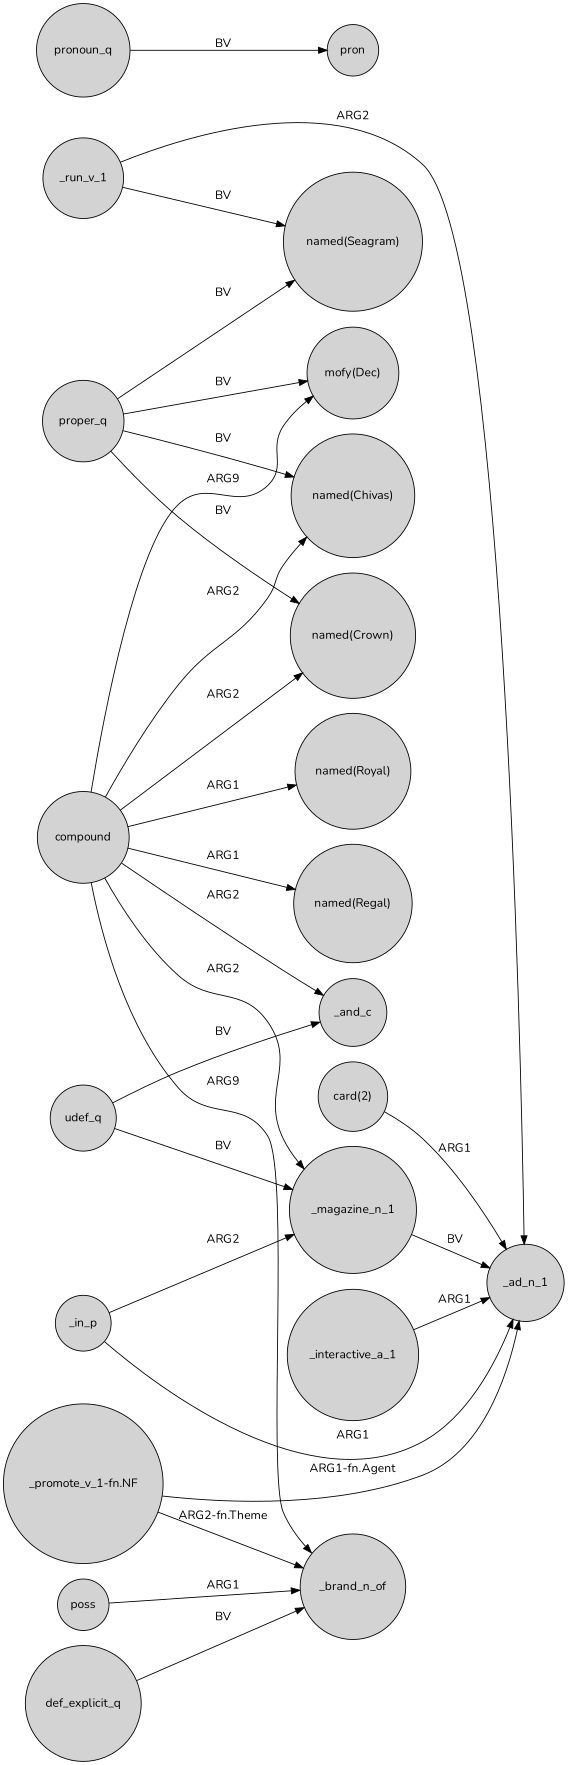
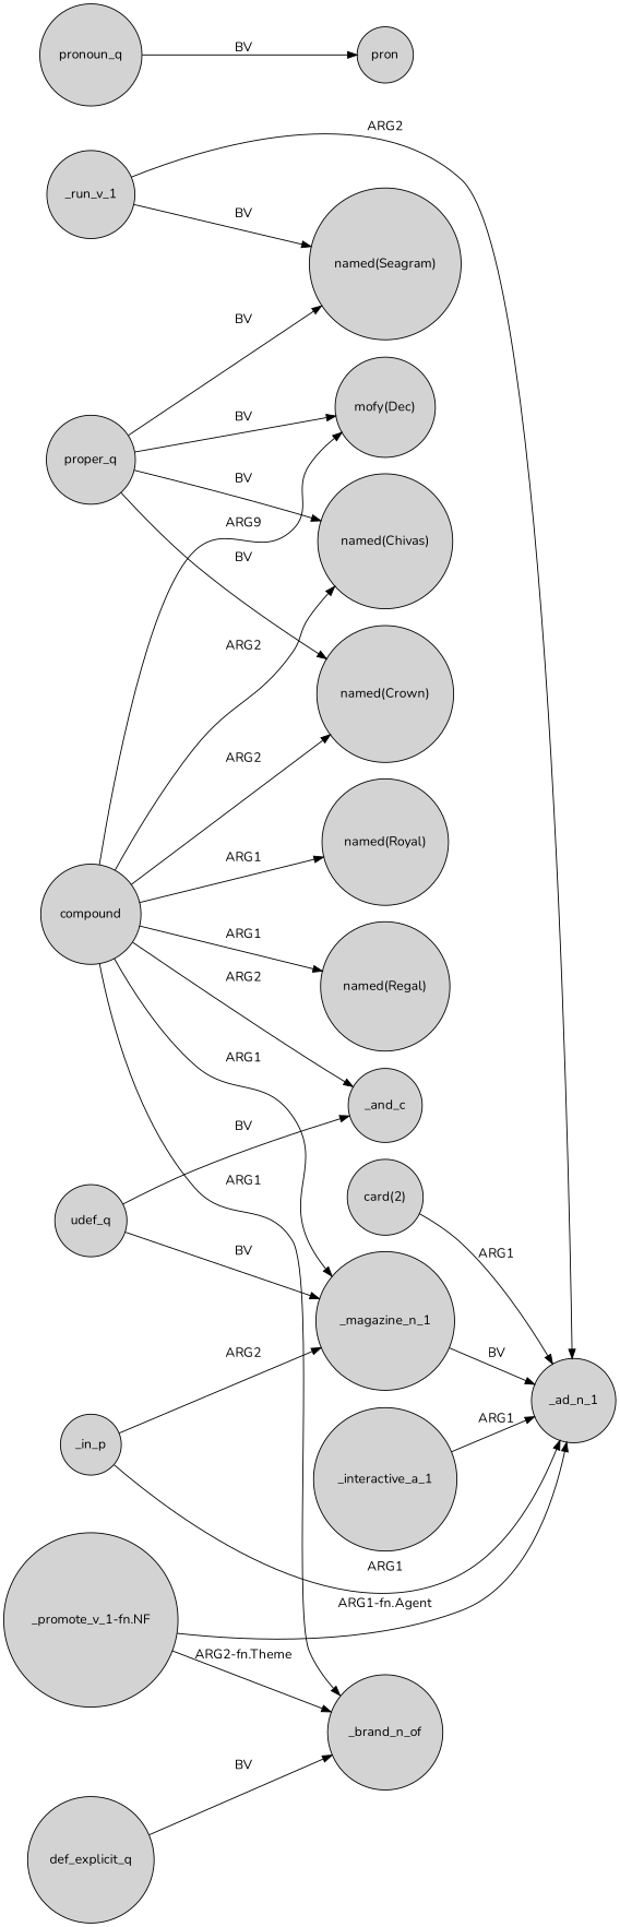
  digraph {
    fontname=Nunito
    rankdir=LR
    node [fontname=Nunito shape=circle style=filled]
    edge [fontname=Nunito]
    compound
    "named(Royal)"
    "named(Regal)"
    "mofy(Dec)"
    _brand_n_of
    "named(Crown)"
    "named(Chivas)"
    _magazine_n_1
    _and_c
    _ad_n_1
    _run_v_1
    "named(Seagram)"
-   poss
    proper_q
    "card(2)"
    _in_p
    udef_q
    pronoun_q
    pron
    def_explicit_q
    _interactive_a_1
    "_promote_v_1-fn.NF"
    compound -> "named(Royal)" [label=ARG1]
    compound -> "named(Regal)" [label=ARG1]
    compound -> "mofy(Dec)" [label=ARG9]
-   compound -> _brand_n_of [label=ARG9]
+   compound -> _brand_n_of [label=ARG1]
    compound -> "named(Crown)" [label=ARG2]
    compound -> "named(Chivas)" [label=ARG2]
-   compound -> _magazine_n_1 [label=ARG2]
+   compound -> _magazine_n_1 [label=ARG1]
    compound -> _and_c [label=ARG2]
    _magazine_n_1 -> _ad_n_1 [label=BV]
    _run_v_1 -> _ad_n_1 [label=ARG2]
    _run_v_1 -> "named(Seagram)" [label=BV]
-   poss -> _brand_n_of [label=ARG1]
    proper_q -> "mofy(Dec)" [label=BV]
    proper_q -> "named(Crown)" [label=BV]
    proper_q -> "named(Chivas)" [label=BV]
    proper_q -> "named(Seagram)" [label=BV]
    "card(2)" -> _ad_n_1 [label=ARG1]
    _in_p -> _magazine_n_1 [label=ARG2]
    _in_p -> _ad_n_1 [label=ARG1]
    udef_q -> _magazine_n_1 [label=BV]
    udef_q -> _and_c [label=BV]
    pronoun_q -> pron [label=BV]
    def_explicit_q -> _brand_n_of [label=BV]
    _interactive_a_1 -> _ad_n_1 [label=ARG1]
    "_promote_v_1-fn.NF" -> _brand_n_of [label="ARG2-fn.Theme"]
    "_promote_v_1-fn.NF" -> _ad_n_1 [label="ARG1-fn.Agent"]
  }
